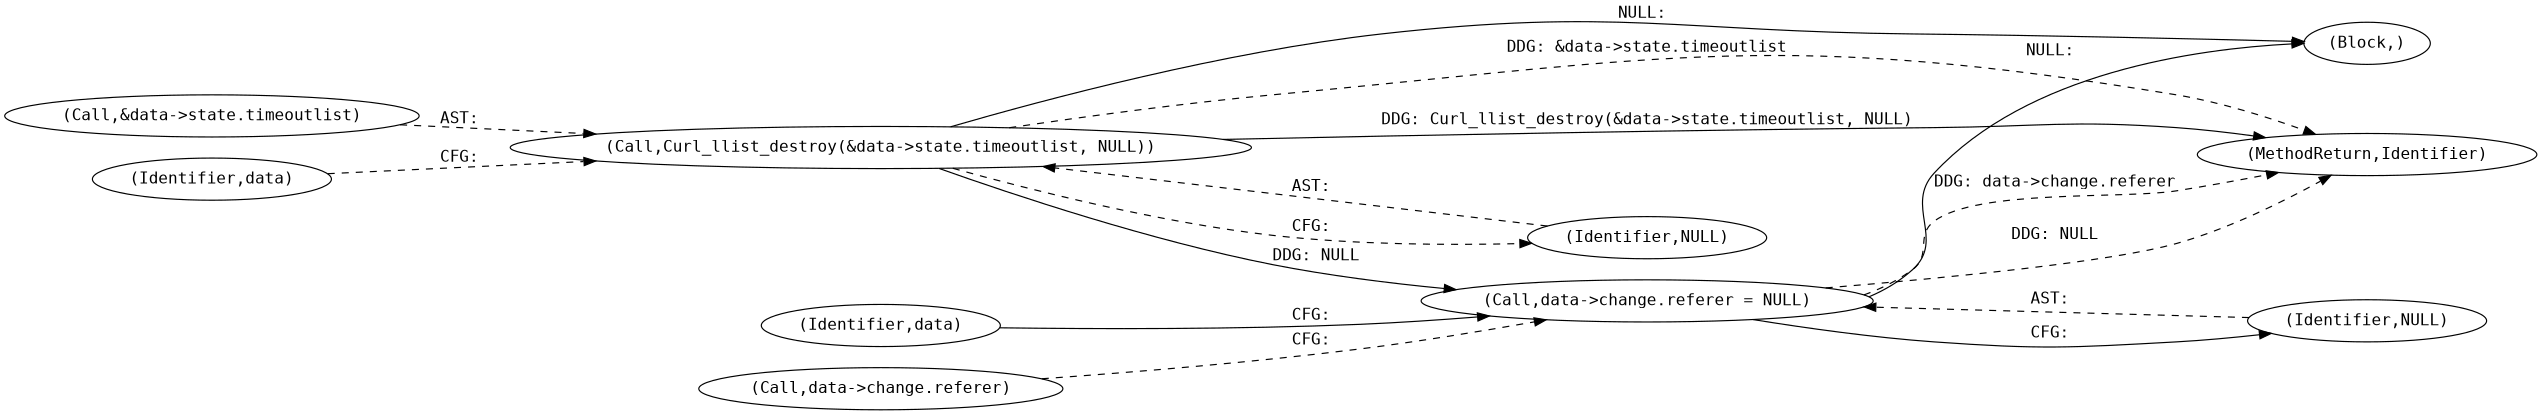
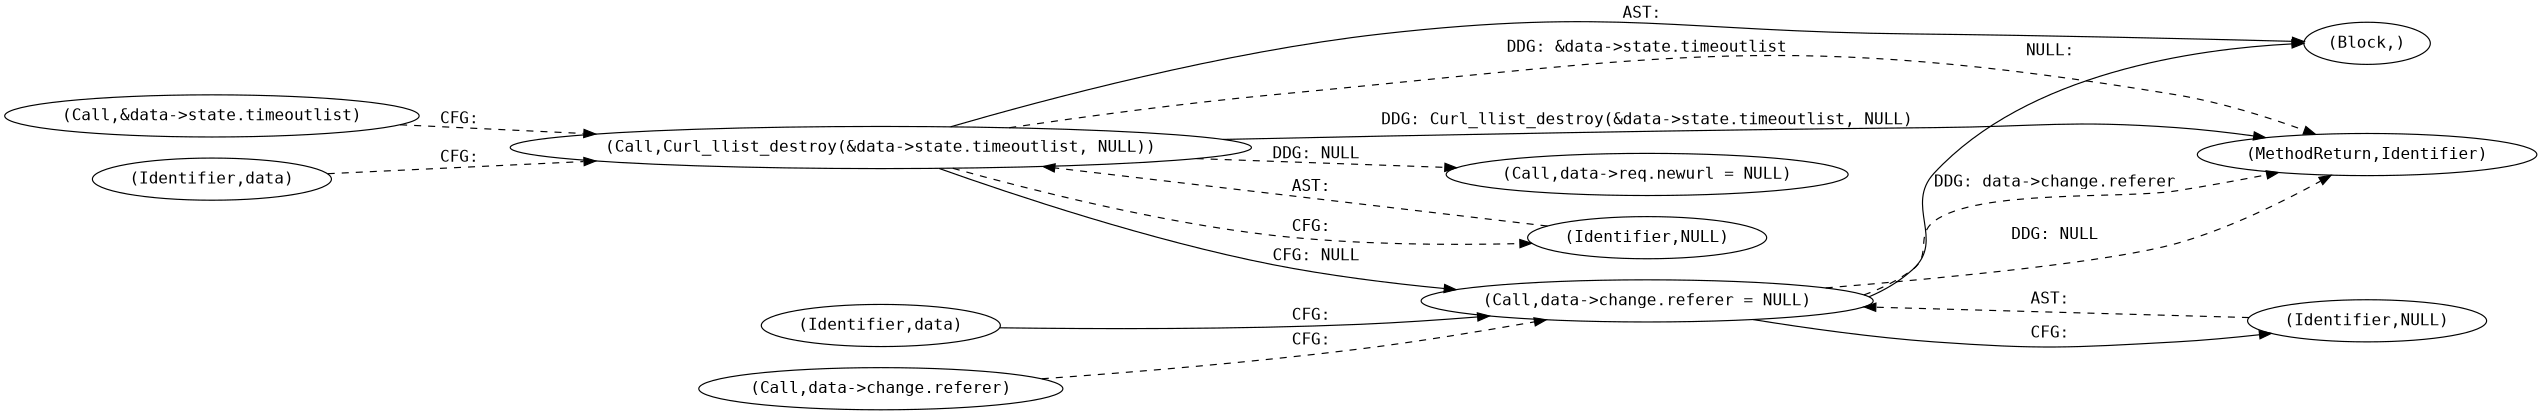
  digraph {
    fontname="DejaVu Sans Mono"
    rankdir=LR
    node [fontname="DejaVu Sans Mono"]
    edge [fontname="DejaVu Sans Mono" style=dashed]
    n1 [label="(Call,data->change.referer = NULL)"]
    n2 [label="(Block,)"]
    n3 [label="(Identifier,NULL)"]
    n4 [label="(MethodReturn,Identifier)"]
    n5 [label="(Call,Curl_llist_destroy(&data->state.timeoutlist, NULL))"]
+   n6 [label="(Call,data->req.newurl = NULL)"]
    n7 [label="(Identifier,NULL)"]
    n8 [label="(Call,&data->state.timeoutlist)"]
    n9 [label="(Identifier,data)"]
    n10 [label="(Call,data->change.referer)"]
    n11 [label="(Identifier,data)"]
    n1 -> n2 [label="NULL: " style=solid]
    n1 -> n3 [label="CFG: " style=solid]
    n1 -> n4 [label="DDG: data->change.referer"]
    n1 -> n4 [label="DDG: NULL"]
    n3 -> n1 [label="AST: "]
-   n5 -> n1 [label="DDG: NULL" style=solid]
-   n5 -> n2 [label="NULL: " style=solid]
+   n5 -> n1 [label="CFG: NULL" style=solid]
+   n5 -> n2 [label="AST: " style=solid]
    n5 -> n4 [label="DDG: &data->state.timeoutlist"]
    n5 -> n4 [label="DDG: Curl_llist_destroy(&data->state.timeoutlist, NULL)" style=solid]
+   n5 -> n6 [label="DDG: NULL"]
    n5 -> n7 [label="CFG: "]
    n7 -> n5 [label="AST: "]
-   n8 -> n5 [label="AST: "]
+   n8 -> n5 [label="CFG: "]
    n9 -> n1 [label="CFG: " style=solid]
    n10 -> n1 [label="CFG: "]
    n11 -> n5 [label="CFG: "]
  }
